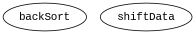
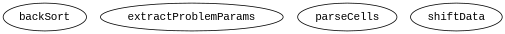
  digraph {
    fontname="Liberation Mono"
    node [fontname="Liberation Mono"]
    backSort
+   extractProblemParams
+   parseCells
    shiftData
  }
